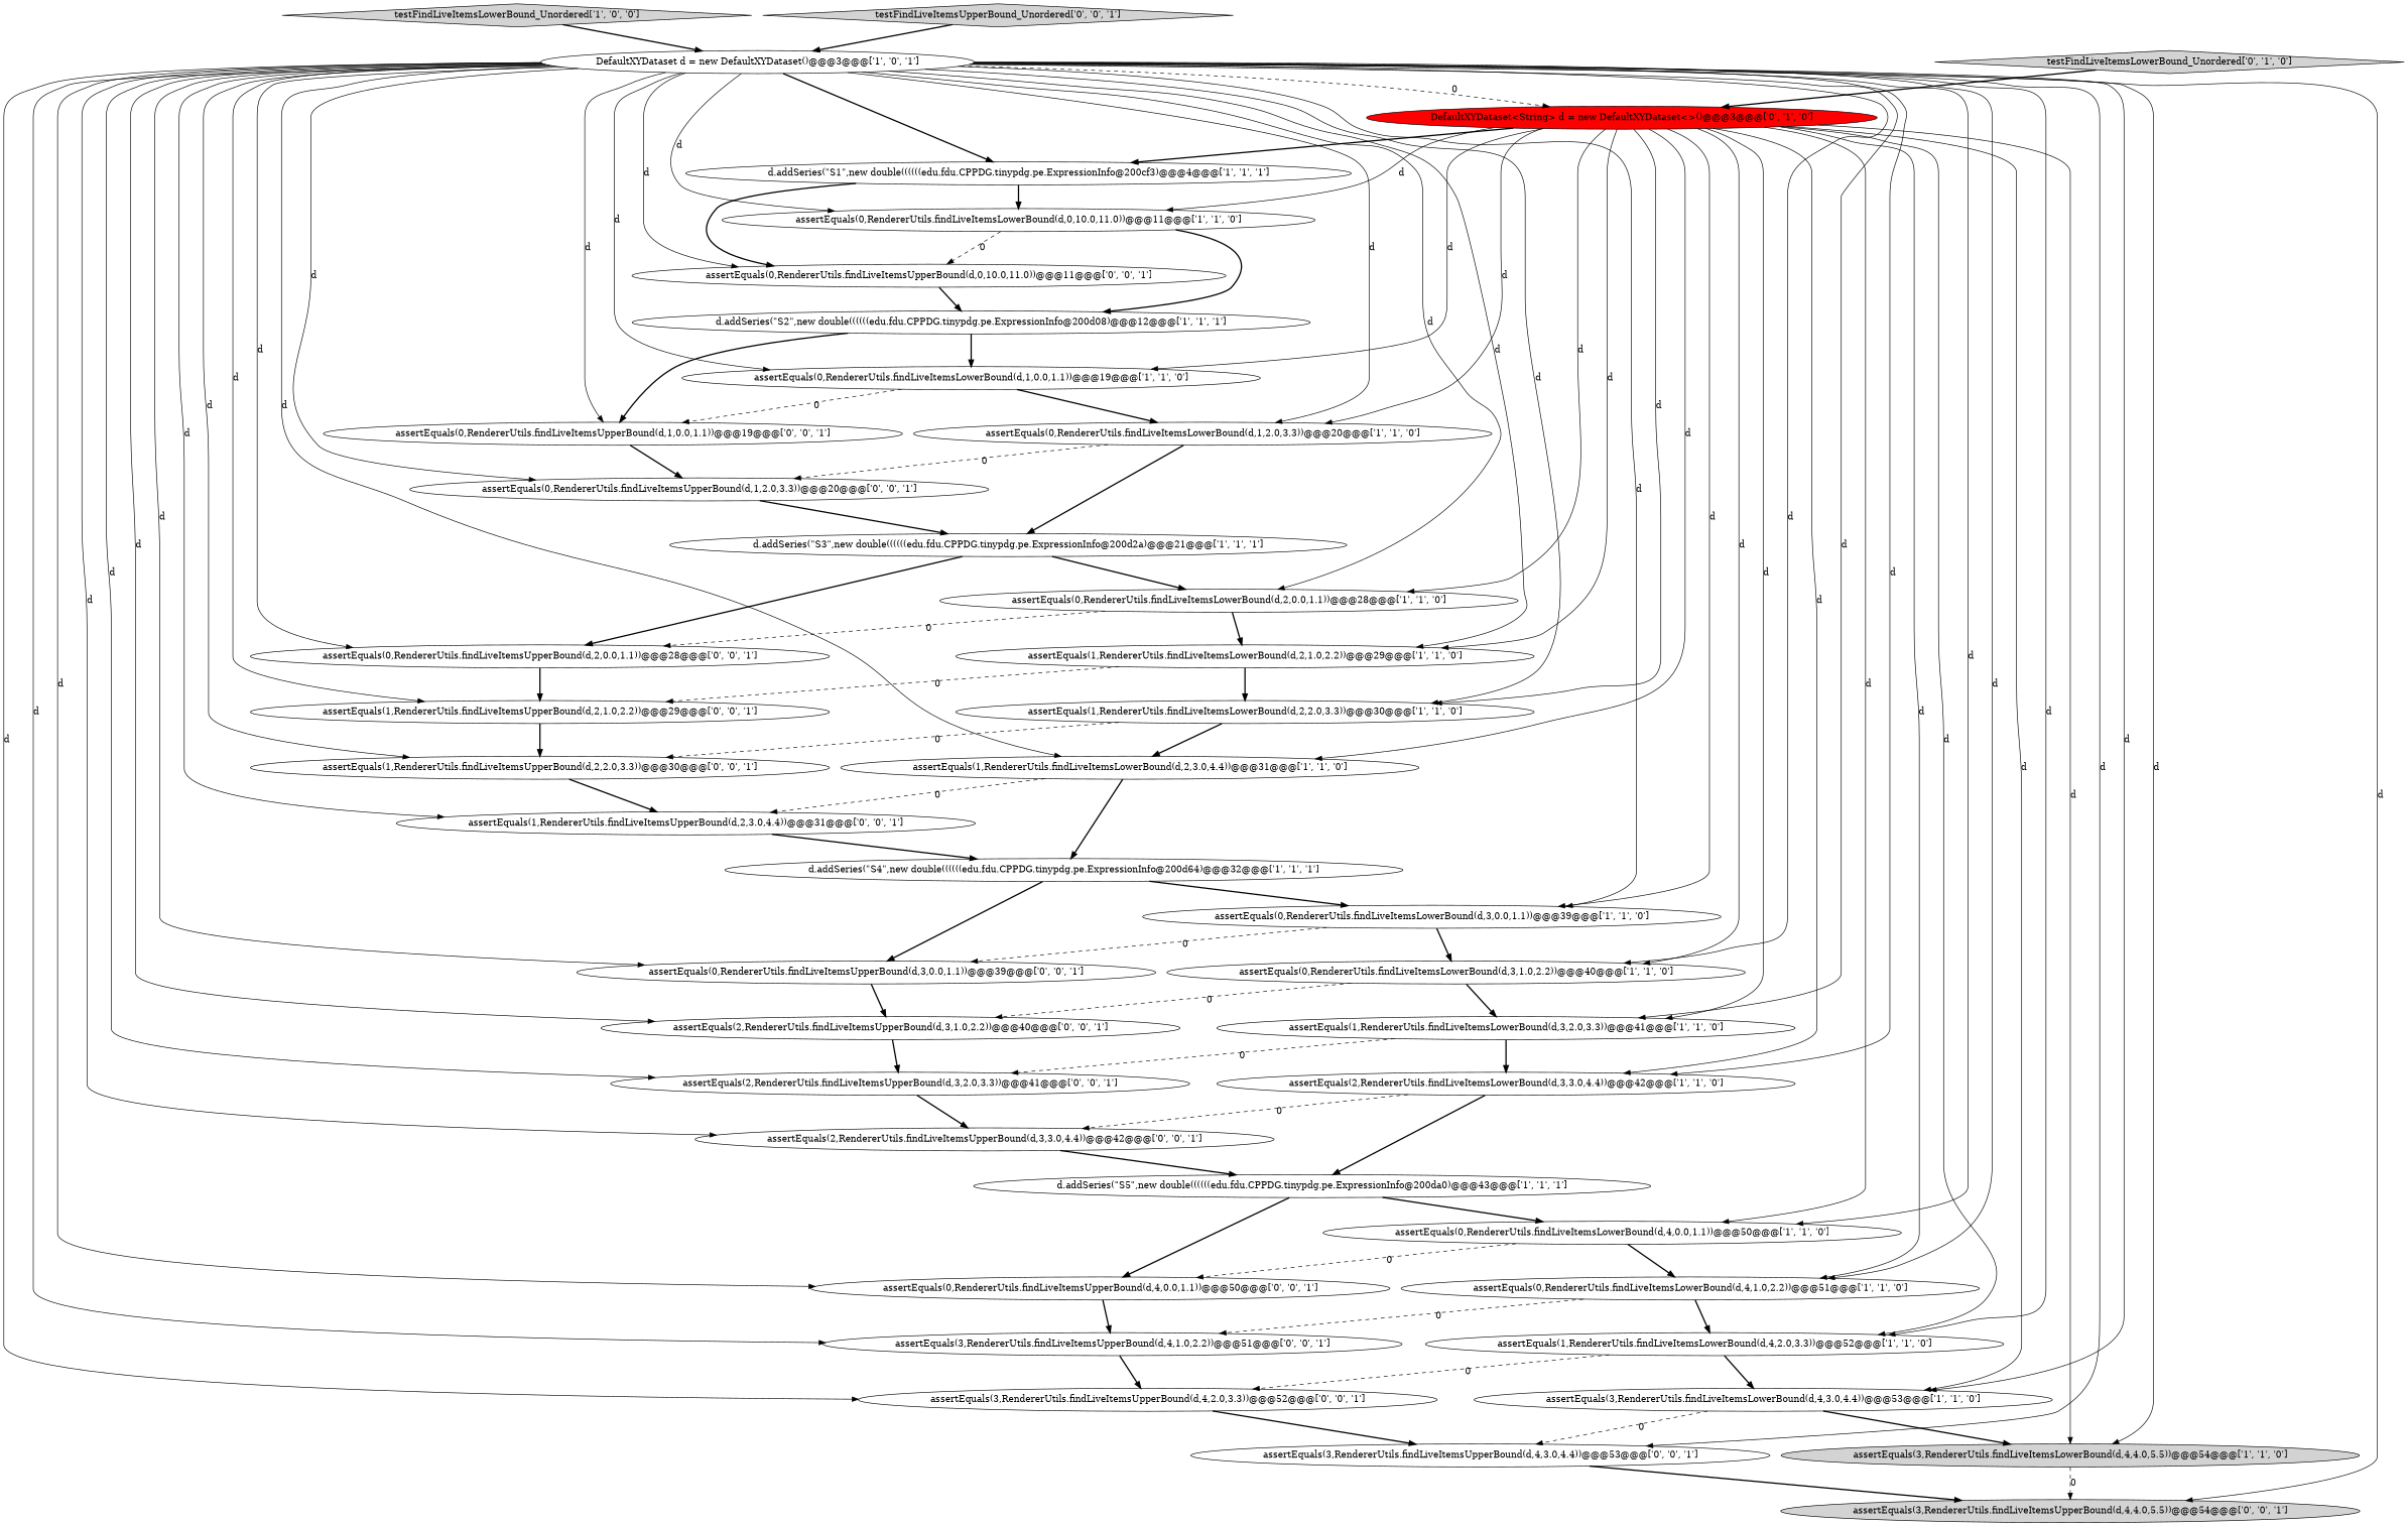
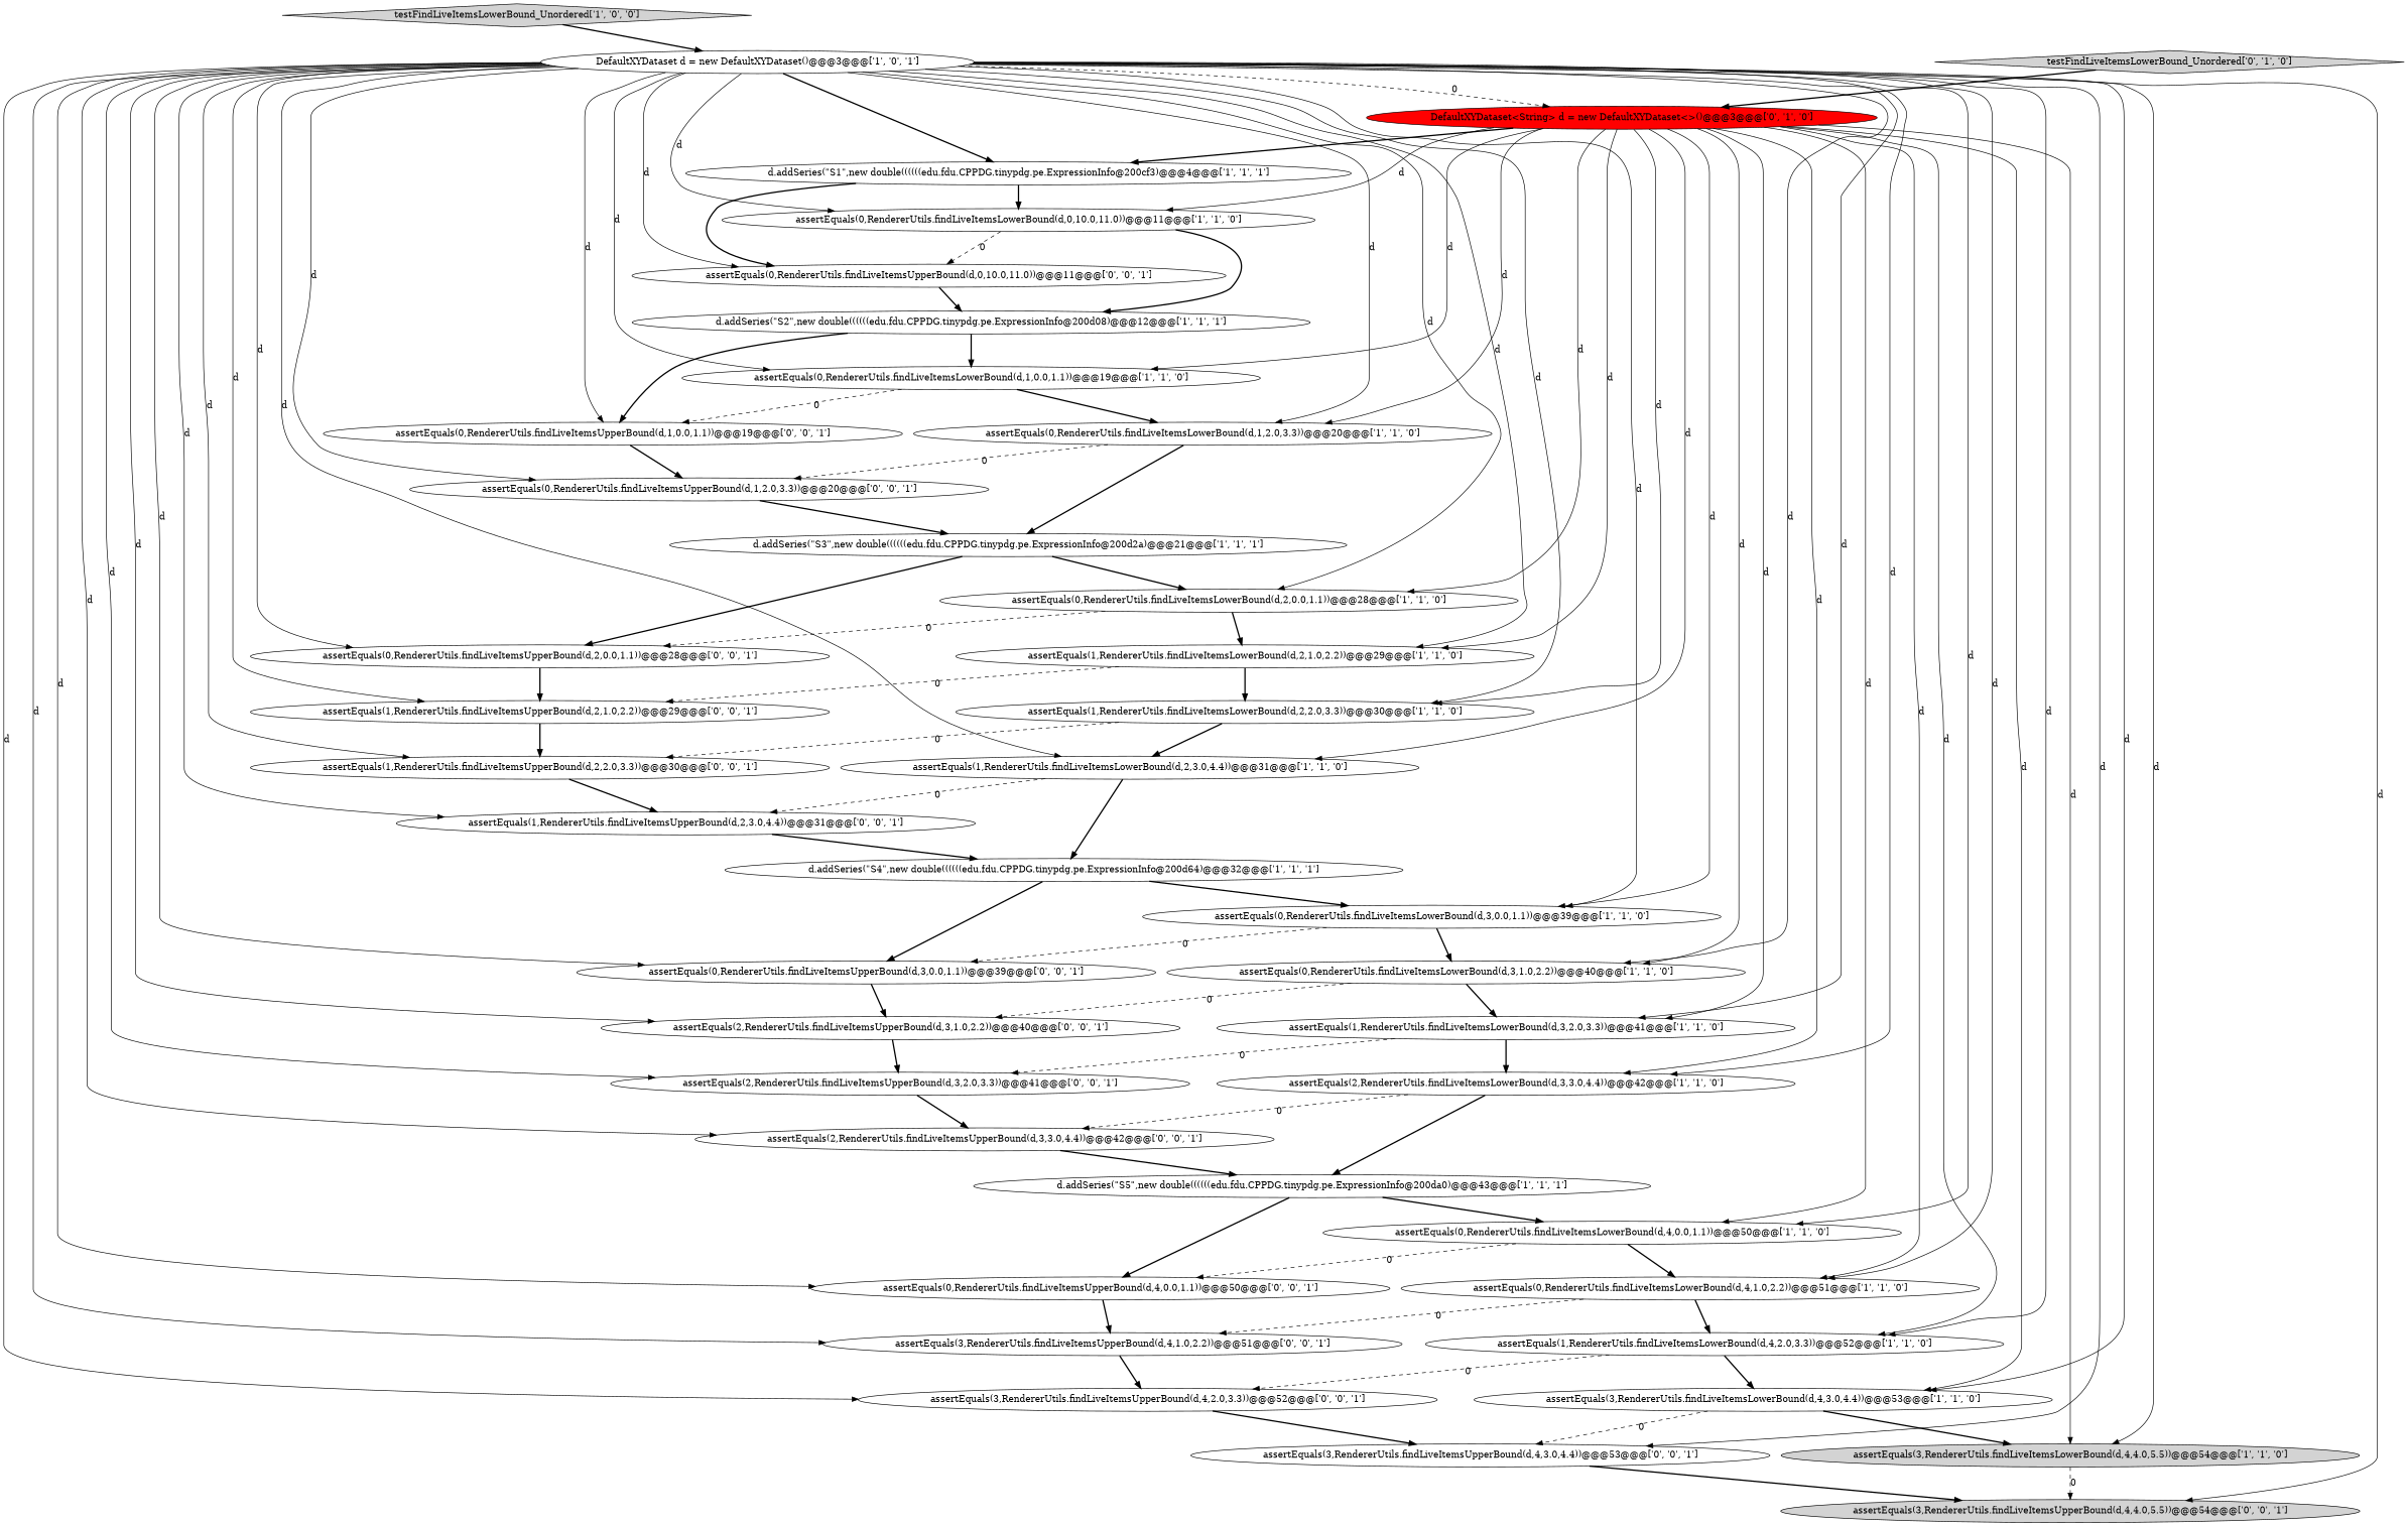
  digraph {
    node [fillcolor=white shape=ellipse style=filled]
    edge [style=solid]
    n1 [label="assertEquals(1,RendererUtils.findLiveItemsLowerBound(d,4,2.0,3.3))@@@52@@@['1', '1', '0']"]
    n2 [label="assertEquals(3,RendererUtils.findLiveItemsLowerBound(d,4,3.0,4.4))@@@53@@@['1', '1', '0']"]
    n3 [label="assertEquals(3,RendererUtils.findLiveItemsUpperBound(d,4,2.0,3.3))@@@52@@@['0', '0', '1']"]
    n4 [label="assertEquals(0,RendererUtils.findLiveItemsLowerBound(d,1,0.0,1.1))@@@19@@@['1', '1', '0']"]
    n5 [label="assertEquals(0,RendererUtils.findLiveItemsLowerBound(d,1,2.0,3.3))@@@20@@@['1', '1', '0']"]
    n6 [label="assertEquals(0,RendererUtils.findLiveItemsUpperBound(d,1,0.0,1.1))@@@19@@@['0', '0', '1']"]
    n7 [label="assertEquals(2,RendererUtils.findLiveItemsLowerBound(d,3,3.0,4.4))@@@42@@@['1', '1', '0']"]
    n8 [label="d.addSeries(\"S5\",new double((((((edu.fdu.CPPDG.tinypdg.pe.ExpressionInfo@200da0)@@@43@@@['1', '1', '1']"]
    n9 [label="assertEquals(2,RendererUtils.findLiveItemsUpperBound(d,3,3.0,4.4))@@@42@@@['0', '0', '1']"]
    n10 [label="assertEquals(0,RendererUtils.findLiveItemsUpperBound(d,2,0.0,1.1))@@@28@@@['0', '0', '1']"]
    n11 [label="assertEquals(1,RendererUtils.findLiveItemsUpperBound(d,2,1.0,2.2))@@@29@@@['0', '0', '1']"]
    n12 [fillcolor=lightgray label="assertEquals(3,RendererUtils.findLiveItemsLowerBound(d,4,4.0,5.5))@@@54@@@['1', '1', '0']"]
    n13 [label="assertEquals(3,RendererUtils.findLiveItemsUpperBound(d,4,3.0,4.4))@@@53@@@['0', '0', '1']"]
    n14 [fillcolor=lightgray label="testFindLiveItemsLowerBound_Unordered['0', '1', '0']" shape=diamond]
    n15 [fillcolor=red label="DefaultXYDataset<String> d = new DefaultXYDataset<>()@@@3@@@['0', '1', '0']"]
    n16 [label="d.addSeries(\"S3\",new double((((((edu.fdu.CPPDG.tinypdg.pe.ExpressionInfo@200d2a)@@@21@@@['1', '1', '1']"]
    n17 [label="assertEquals(0,RendererUtils.findLiveItemsUpperBound(d,1,2.0,3.3))@@@20@@@['0', '0', '1']"]
    n18 [label="assertEquals(0,RendererUtils.findLiveItemsUpperBound(d,3,0.0,1.1))@@@39@@@['0', '0', '1']"]
    n19 [label="assertEquals(2,RendererUtils.findLiveItemsUpperBound(d,3,1.0,2.2))@@@40@@@['0', '0', '1']"]
    n20 [label="assertEquals(0,RendererUtils.findLiveItemsLowerBound(d,2,0.0,1.1))@@@28@@@['1', '1', '0']"]
    n21 [label="assertEquals(1,RendererUtils.findLiveItemsLowerBound(d,2,1.0,2.2))@@@29@@@['1', '1', '0']"]
    n22 [label="assertEquals(1,RendererUtils.findLiveItemsLowerBound(d,2,2.0,3.3))@@@30@@@['1', '1', '0']"]
    n23 [label="assertEquals(1,RendererUtils.findLiveItemsUpperBound(d,2,3.0,4.4))@@@31@@@['0', '0', '1']"]
    n24 [label="d.addSeries(\"S4\",new double((((((edu.fdu.CPPDG.tinypdg.pe.ExpressionInfo@200d64)@@@32@@@['1', '1', '1']"]
    n25 [label="d.addSeries(\"S2\",new double((((((edu.fdu.CPPDG.tinypdg.pe.ExpressionInfo@200d08)@@@12@@@['1', '1', '1']"]
    n26 [label="assertEquals(1,RendererUtils.findLiveItemsLowerBound(d,3,2.0,3.3))@@@41@@@['1', '1', '0']"]
    n27 [label="assertEquals(2,RendererUtils.findLiveItemsUpperBound(d,3,2.0,3.3))@@@41@@@['0', '0', '1']"]
    n28 [label="d.addSeries(\"S1\",new double((((((edu.fdu.CPPDG.tinypdg.pe.ExpressionInfo@200cf3)@@@4@@@['1', '1', '1']"]
    n29 [label="assertEquals(0,RendererUtils.findLiveItemsUpperBound(d,0,10.0,11.0))@@@11@@@['0', '0', '1']"]
    n30 [label="assertEquals(0,RendererUtils.findLiveItemsLowerBound(d,0,10.0,11.0))@@@11@@@['1', '1', '0']"]
    n31 [label="DefaultXYDataset d = new DefaultXYDataset()@@@3@@@['1', '0', '1']"]
    n32 [fillcolor=lightgray label="assertEquals(3,RendererUtils.findLiveItemsUpperBound(d,4,4.0,5.5))@@@54@@@['0', '0', '1']"]
    n33 [label="assertEquals(1,RendererUtils.findLiveItemsUpperBound(d,2,2.0,3.3))@@@30@@@['0', '0', '1']"]
    n34 [label="assertEquals(0,RendererUtils.findLiveItemsUpperBound(d,4,0.0,1.1))@@@50@@@['0', '0', '1']"]
    n35 [label="assertEquals(0,RendererUtils.findLiveItemsLowerBound(d,3,0.0,1.1))@@@39@@@['1', '1', '0']"]
    n36 [label="assertEquals(3,RendererUtils.findLiveItemsUpperBound(d,4,1.0,2.2))@@@51@@@['0', '0', '1']"]
    n37 [label="assertEquals(0,RendererUtils.findLiveItemsLowerBound(d,4,0.0,1.1))@@@50@@@['1', '1', '0']"]
    n38 [label="assertEquals(0,RendererUtils.findLiveItemsLowerBound(d,4,1.0,2.2))@@@51@@@['1', '1', '0']"]
    n39 [label="assertEquals(1,RendererUtils.findLiveItemsLowerBound(d,2,3.0,4.4))@@@31@@@['1', '1', '0']"]
    n40 [label="assertEquals(0,RendererUtils.findLiveItemsLowerBound(d,3,1.0,2.2))@@@40@@@['1', '1', '0']"]
    n41 [fillcolor=lightgray label="testFindLiveItemsLowerBound_Unordered['1', '0', '0']" shape=diamond]
-   n42 [fillcolor=lightgray label="testFindLiveItemsUpperBound_Unordered['0', '0', '1']" shape=diamond]
    n1 -> n2 [style=bold]
    n1 -> n3 [label=0 style=dashed]
    n2 -> n12 [style=bold]
    n2 -> n13 [label=0 style=dashed]
    n3 -> n13 [style=bold]
    n4 -> n5 [style=bold]
    n4 -> n6 [label=0 style=dashed]
    n5 -> n16 [style=bold]
    n5 -> n17 [label=0 style=dashed]
    n6 -> n17 [style=bold]
    n7 -> n8 [style=bold]
    n7 -> n9 [label=0 style=dashed]
    n8 -> n34 [style=bold]
    n8 -> n37 [style=bold]
    n9 -> n8 [style=bold]
    n10 -> n11 [style=bold]
    n11 -> n33 [style=bold]
    n12 -> n32 [label=0 style=dashed]
    n13 -> n32 [style=bold]
    n14 -> n15 [style=bold]
    n15 -> n1 [label=d]
    n15 -> n2 [label=d]
    n15 -> n4 [label=d]
    n15 -> n5 [label=d]
    n15 -> n7 [label=d]
    n15 -> n12 [label=d]
    n15 -> n20 [label=d]
    n15 -> n21 [label=d]
    n15 -> n22 [label=d]
    n15 -> n26 [label=d]
    n15 -> n28 [style=bold]
    n15 -> n30 [label=d]
    n15 -> n35 [label=d]
    n15 -> n37 [label=d]
    n15 -> n38 [label=d]
    n15 -> n39 [label=d]
    n15 -> n40 [label=d]
    n16 -> n10 [style=bold]
    n16 -> n20 [style=bold]
    n17 -> n16 [style=bold]
    n18 -> n19 [style=bold]
    n19 -> n27 [style=bold]
    n20 -> n10 [label=0 style=dashed]
    n20 -> n21 [style=bold]
    n21 -> n11 [label=0 style=dashed]
    n21 -> n22 [style=bold]
    n22 -> n33 [label=0 style=dashed]
    n22 -> n39 [style=bold]
    n23 -> n24 [style=bold]
    n24 -> n18 [style=bold]
    n24 -> n35 [style=bold]
    n25 -> n4 [style=bold]
    n25 -> n6 [style=bold]
    n26 -> n7 [style=bold]
    n26 -> n27 [label=0 style=dashed]
    n27 -> n9 [style=bold]
    n28 -> n29 [style=bold]
    n28 -> n30 [style=bold]
    n29 -> n25 [style=bold]
    n30 -> n25 [style=bold]
    n30 -> n29 [label=0 style=dashed]
    n31 -> n1 [label=d]
    n31 -> n2 [label=d]
    n31 -> n3 [label=d]
    n31 -> n4 [label=d]
    n31 -> n5 [label=d]
    n31 -> n6 [label=d]
    n31 -> n7 [label=d]
    n31 -> n9 [label=d]
    n31 -> n10 [label=d]
    n31 -> n11 [label=d]
    n31 -> n12 [label=d]
    n31 -> n13 [label=d]
    n31 -> n15 [label=0 style=dashed]
    n31 -> n17 [label=d]
    n31 -> n18 [label=d]
    n31 -> n19 [label=d]
    n31 -> n20 [label=d]
    n31 -> n21 [label=d]
    n31 -> n22 [label=d]
    n31 -> n23 [label=d]
    n31 -> n26 [label=d]
    n31 -> n27 [label=d]
    n31 -> n28 [style=bold]
    n31 -> n29 [label=d]
    n31 -> n30 [label=d]
    n31 -> n32 [label=d]
    n31 -> n33 [label=d]
    n31 -> n34 [label=d]
    n31 -> n35 [label=d]
    n31 -> n36 [label=d]
    n31 -> n37 [label=d]
    n31 -> n38 [label=d]
    n31 -> n39 [label=d]
    n31 -> n40 [label=d]
    n33 -> n23 [style=bold]
    n34 -> n36 [style=bold]
    n35 -> n18 [label=0 style=dashed]
    n35 -> n40 [style=bold]
    n36 -> n3 [style=bold]
    n37 -> n34 [label=0 style=dashed]
    n37 -> n38 [style=bold]
    n38 -> n1 [style=bold]
    n38 -> n36 [label=0 style=dashed]
    n39 -> n23 [label=0 style=dashed]
    n39 -> n24 [style=bold]
    n40 -> n19 [label=0 style=dashed]
    n40 -> n26 [style=bold]
    n41 -> n31 [style=bold]
-   n42 -> n31 [style=bold]
  }
